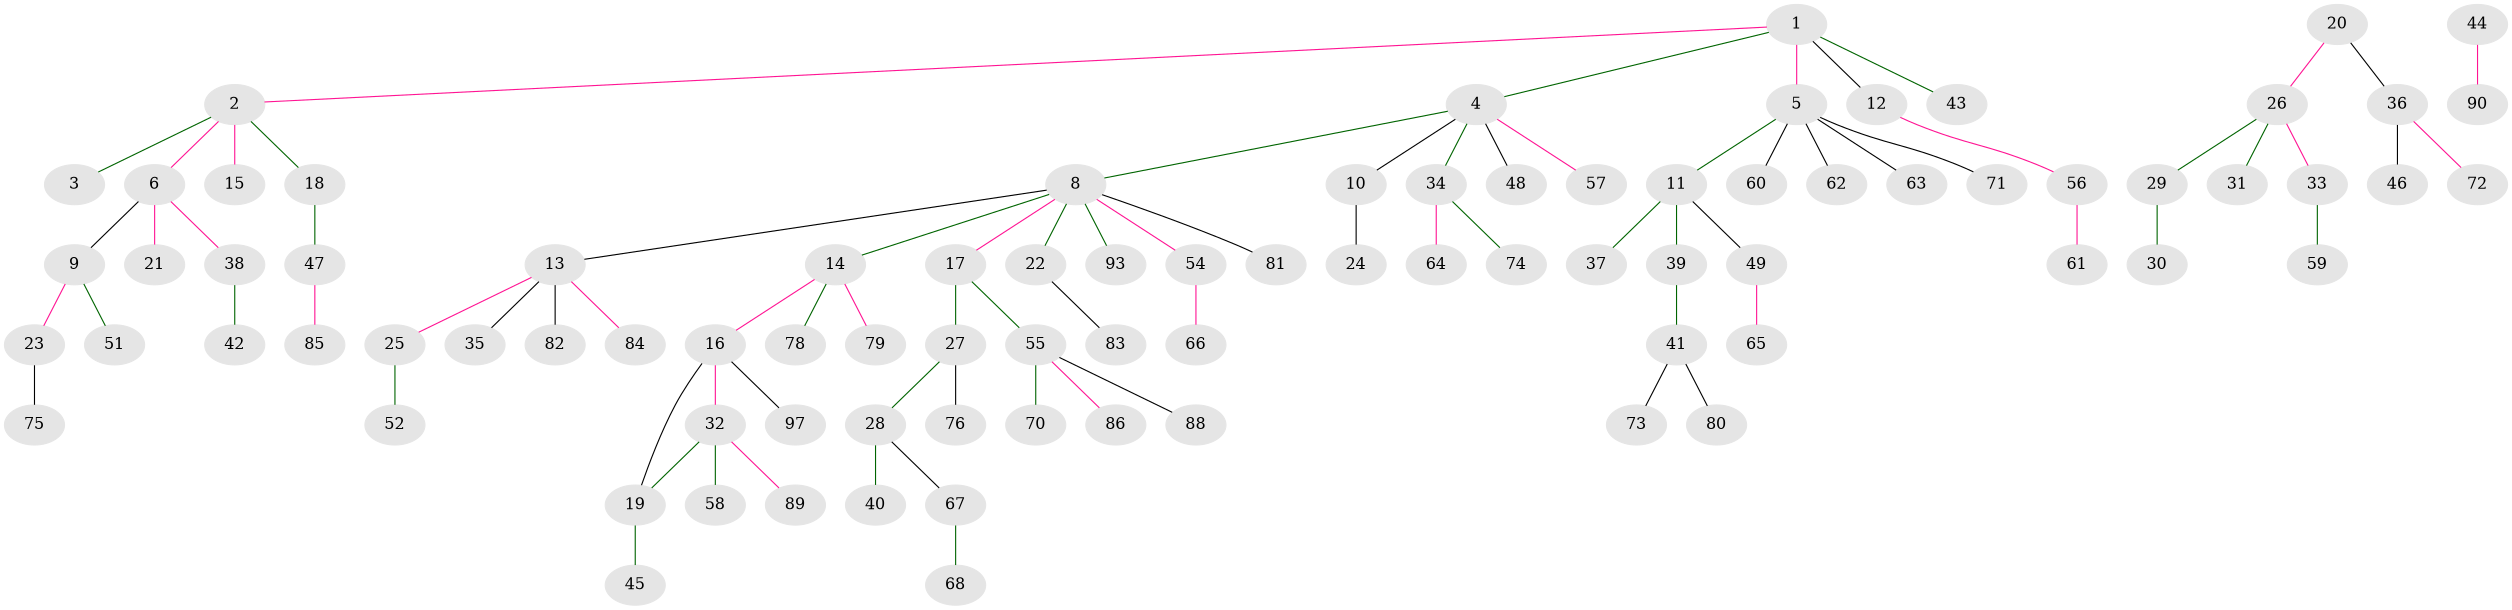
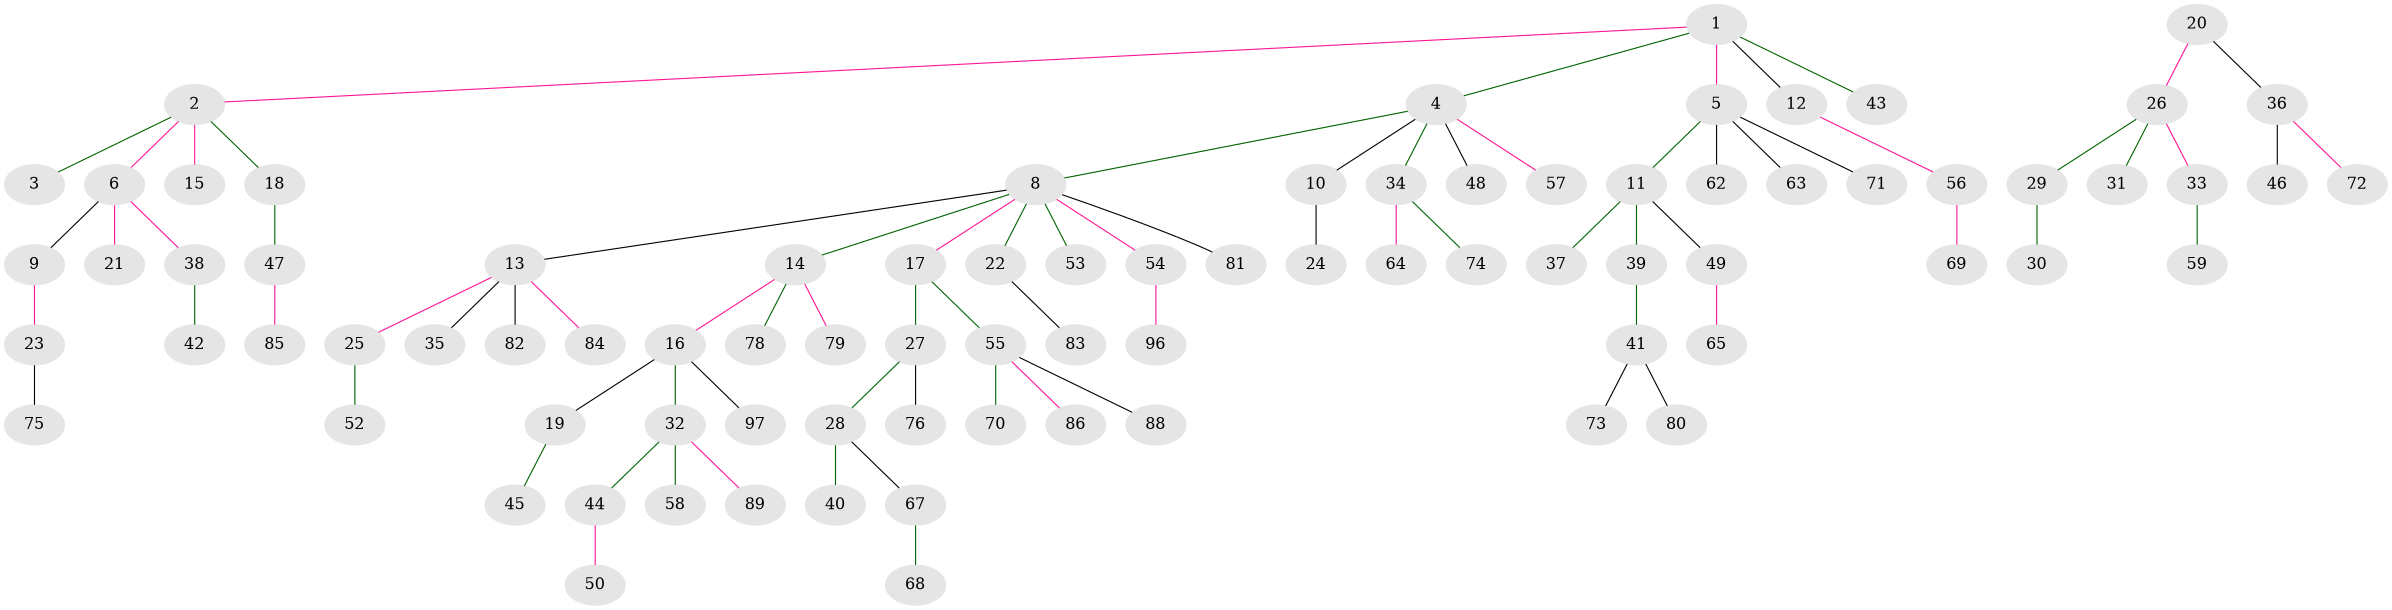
  graph {
    node [color=gray90 style=filled]
    edge [color=darkgreen]
    1
    2
    4
    5
    12
    43
    3
    6
    15
    18
    8
    10
    34
    48
    57
    11
-   60
    62
    63
    71
    56
    9
    21
    38
    47
    13
    14
    17
    22
-   53 [label=93]
+   53
    54
    81
    24
    64
    74
    37
    39
    49
    23
-   51
    42
    20
    26
    36
    25
    35
    82
    84
    16
    78
    79
    27
    55
    83
-   66
+   66 [label=96]
    75
    41
    65
-   61
+   61 [label=69]
    52
    19
    32
    n63 [label=97]
    45
    44
    58
    n67 [label=89]
    28
    76
    70
    86
    n72 [label=88]
    85
    29
    31
    33
    46
    72
    30
    59
    40
    67
    68
-   50 [label=90]
+   50
    73
    80
    1 -- 2 [color=deeppink]
    1 -- 4
    1 -- 5 [color=deeppink]
    1 -- 12 [color=black]
    1 -- 43
    2 -- 3
    2 -- 6 [color=deeppink]
    2 -- 15 [color=deeppink]
    2 -- 18
    4 -- 8
    4 -- 10 [color=black]
    4 -- 34
    4 -- 48 [color=black]
    4 -- 57 [color=deeppink]
    5 -- 11
-   5 -- 60 [color=black]
    5 -- 62 [color=black]
    5 -- 63 [color=black]
    5 -- 71 [color=black]
    12 -- 56 [color=deeppink]
    6 -- 9 [color=black]
    6 -- 21 [color=deeppink]
    6 -- 38 [color=deeppink]
    18 -- 47
    8 -- 13 [color=black]
    8 -- 14
    8 -- 17 [color=deeppink]
    8 -- 22
    8 -- 53
    8 -- 54 [color=deeppink]
    8 -- 81 [color=black]
    10 -- 24 [color=black]
    34 -- 64 [color=deeppink]
    34 -- 74
    11 -- 37
    11 -- 39
    11 -- 49 [color=black]
    56 -- 61 [color=deeppink]
    9 -- 23 [color=deeppink]
-   9 -- 51
    38 -- 42
    47 -- 85 [color=deeppink]
    13 -- 25 [color=deeppink]
    13 -- 35 [color=black]
    13 -- 82 [color=black]
    13 -- 84 [color=deeppink]
    14 -- 16 [color=deeppink]
    14 -- 78
    14 -- 79 [color=deeppink]
    17 -- 27
    17 -- 55
    22 -- 83 [color=black]
    54 -- 66 [color=deeppink]
    39 -- 41
    49 -- 65 [color=deeppink]
    23 -- 75 [color=black]
    20 -- 26 [color=deeppink]
    20 -- 36 [color=black]
    26 -- 29
    26 -- 31
    26 -- 33 [color=deeppink]
    36 -- 46 [color=black]
    36 -- 72 [color=deeppink]
    25 -- 52
    16 -- 19 [color=black]
-   16 -- 32 [color=deeppink]
+   16 -- 32
    16 -- n63 [color=black]
    27 -- 28
    27 -- 76 [color=black]
    55 -- 70
    55 -- 86 [color=deeppink]
    55 -- n72 [color=black]
    41 -- 73 [color=black]
    41 -- 80 [color=black]
    19 -- 45
-   32 -- 19
+   32 -- 44
    32 -- 58
    32 -- n67 [color=deeppink]
    44 -- 50 [color=deeppink]
    28 -- 40
    28 -- 67 [color=black]
    29 -- 30
    33 -- 59
    67 -- 68
  }
